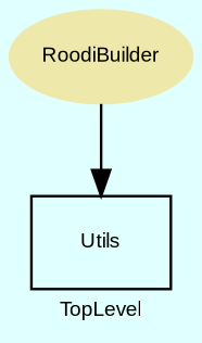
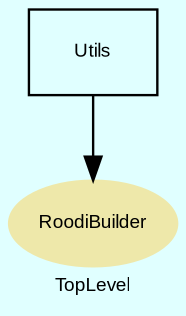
  digraph {
    bgcolor=lightcyan1
    compound=true
    fontname=Arial
    fontsize=8
    label=TopLevel
    node [fontname=Arial fontsize=8]
    n1 [color=palegoldenrod fontcolor=black label=RoodiBuilder shape=ellipse style=filled]
    n2 [color=black label=Utils shape=box]
-   n1 -> n2
+   n2 -> n1
  }
